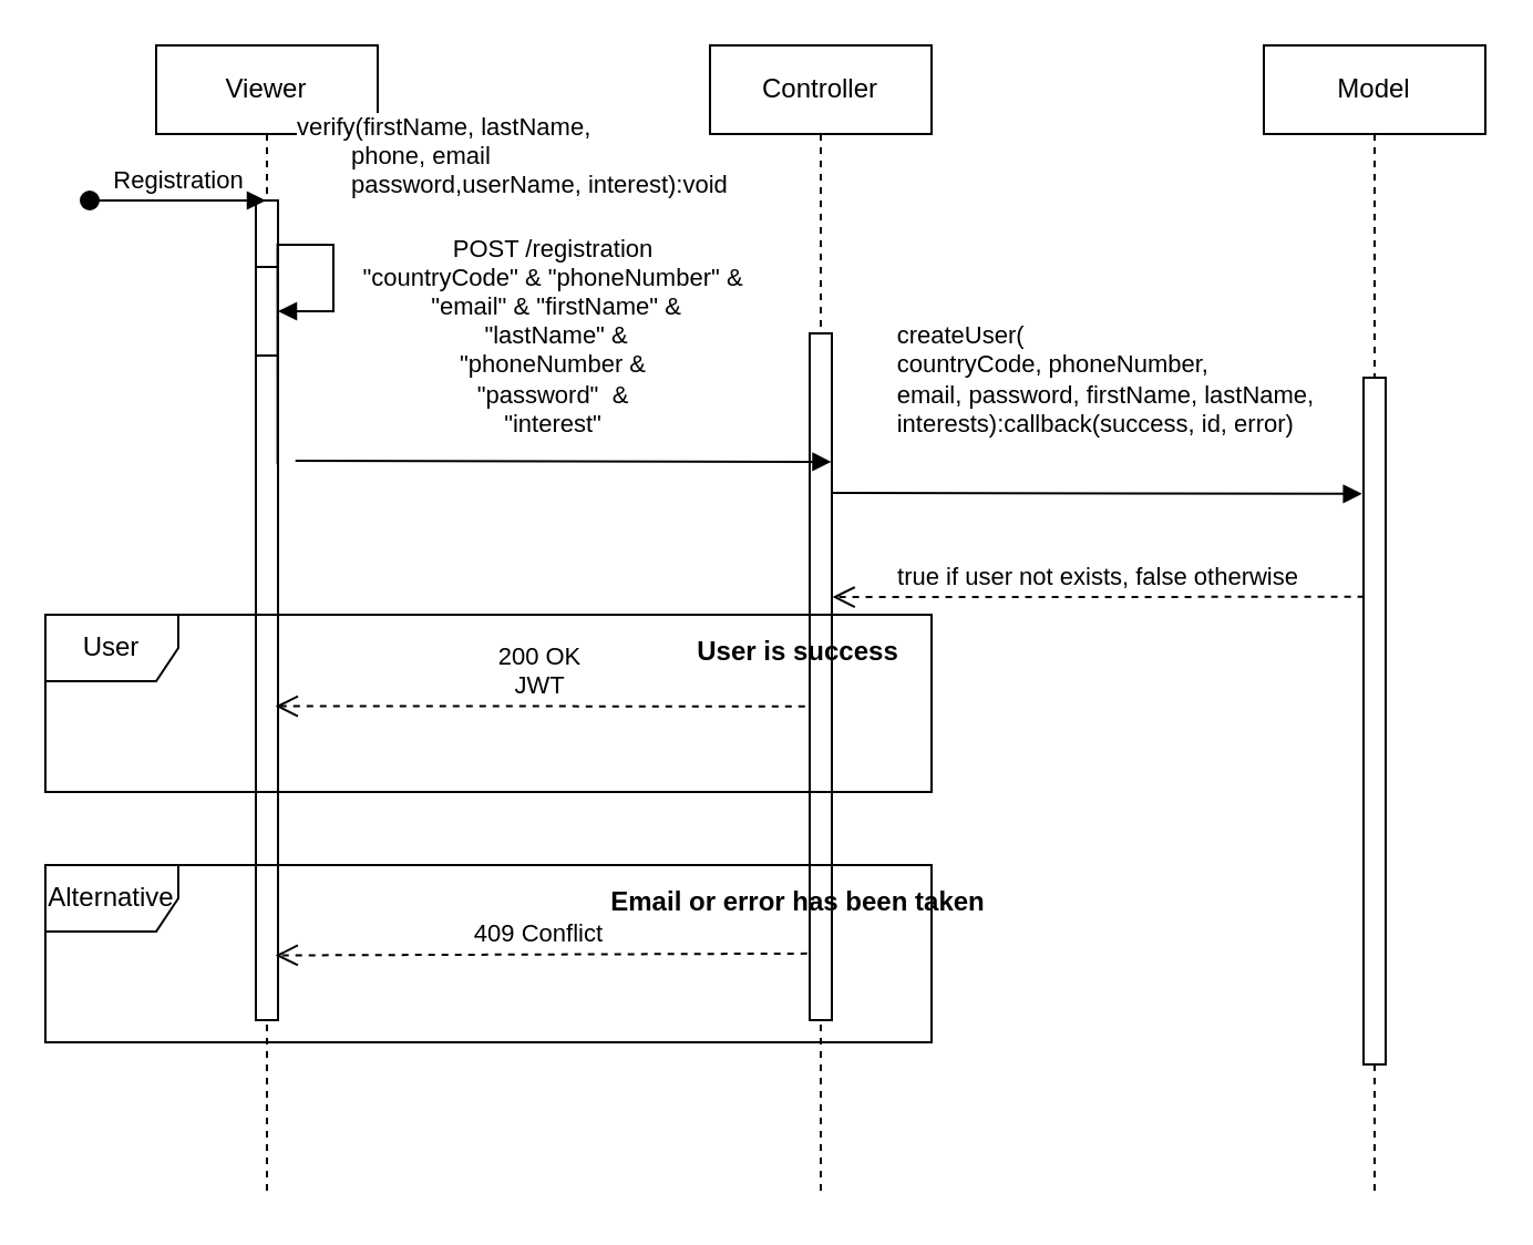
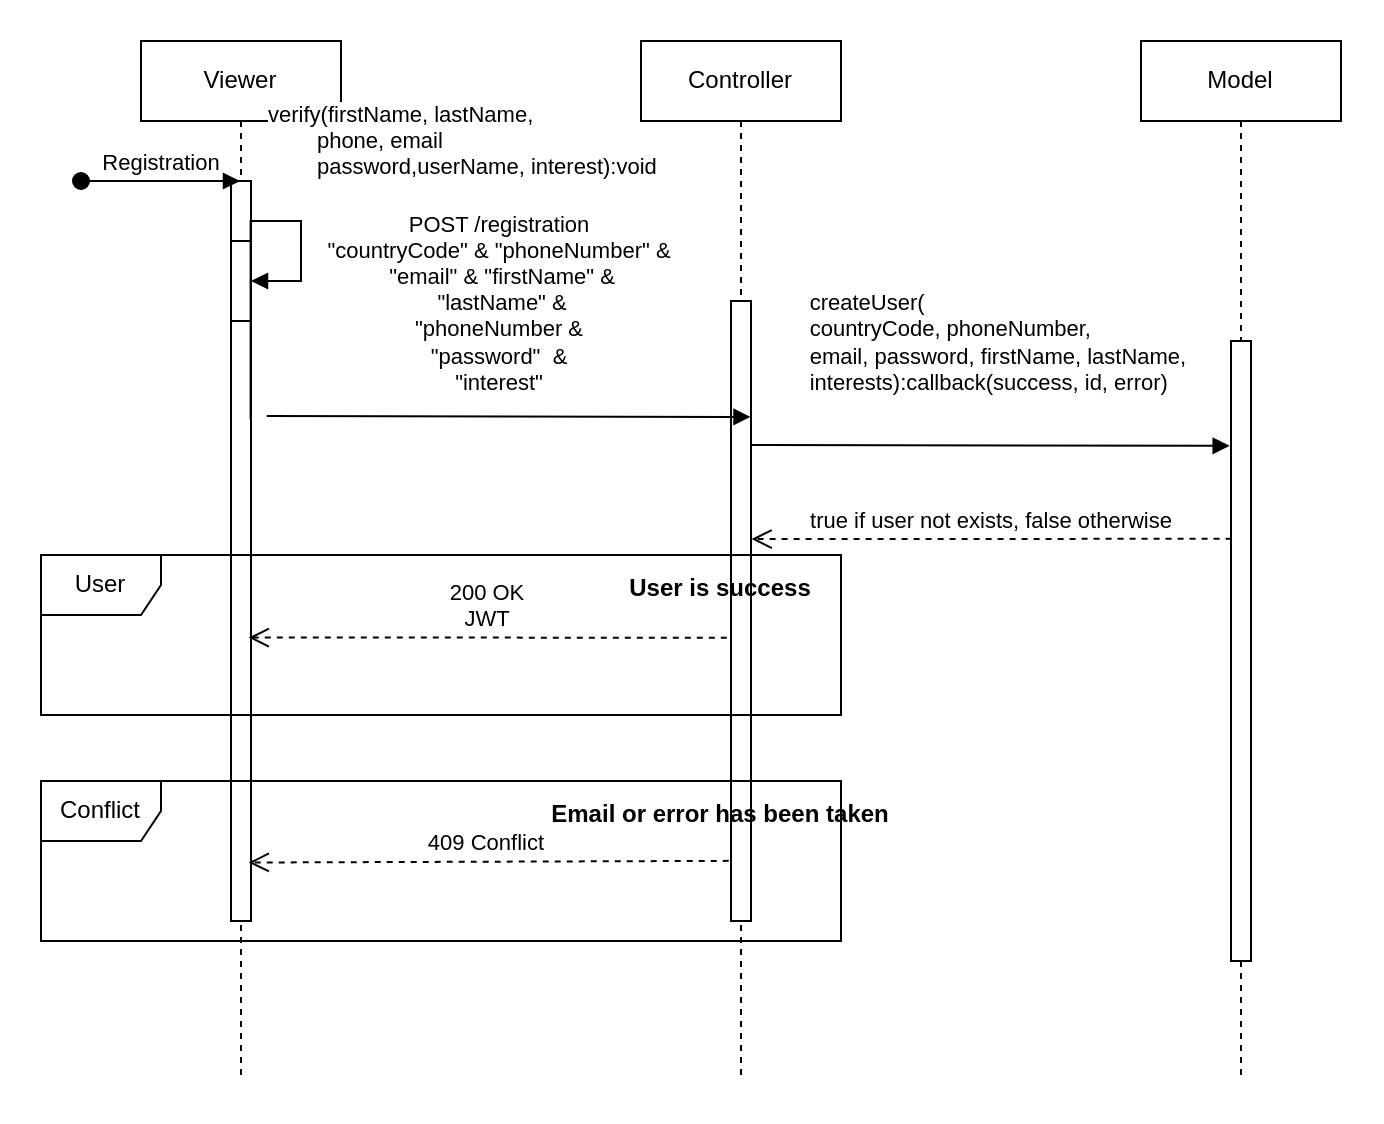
  <mxCell id="0" />
  <mxCell id="1" parent="0" />
  <mxCell id="2" value="Viewer" style="shape=umlLifeline;perimeter=lifelinePerimeter;whiteSpace=wrap;html=1;container=1;collapsible=0;recursiveResize=0;outlineConnect=0;" vertex="1" parent="1"><mxGeometry x="70" y="20" width="100" height="520" as="geometry" /></mxCell>
  <mxCell id="3" value="" style="html=1;points=[];perimeter=orthogonalPerimeter;" vertex="1" parent="2"><mxGeometry x="45" y="70" width="10" height="370" as="geometry" /></mxCell>
  <mxCell id="4" value="" style="html=1;points=[];perimeter=orthogonalPerimeter;" vertex="1" parent="2"><mxGeometry x="45" y="100" width="10" height="40" as="geometry" /></mxCell>
  <mxCell id="5" value="verify(firstName, lastName,&lt;br&gt;&lt;span style=&quot;white-space: pre&quot;&gt;&#09;&lt;/span&gt;phone, email&lt;br&gt;&lt;span style=&quot;white-space: pre&quot;&gt;&#09;&lt;/span&gt;password,userName, interest):void&amp;nbsp;" style="edgeStyle=orthogonalEdgeStyle;html=1;align=left;spacingLeft=2;endArrow=block;rounded=0;exitX=0.981;exitY=0.322;exitDx=0;exitDy=0;exitPerimeter=0;" edge="1" parent="2" source="3"><mxGeometry x="0.164" y="40" relative="1" as="geometry"><mxPoint x="60" y="170" as="sourcePoint" /><Array as="points"><mxPoint x="55" y="90" /><mxPoint x="80" y="90" /><mxPoint x="80" y="120" /><mxPoint x="55" y="120" /></Array><mxPoint x="55" y="120" as="targetPoint" /><mxPoint as="offset" /></mxGeometry></mxCell>
  <mxCell id="6" value="Controller" style="shape=umlLifeline;perimeter=lifelinePerimeter;whiteSpace=wrap;html=1;container=1;collapsible=0;recursiveResize=0;outlineConnect=0;" vertex="1" parent="1"><mxGeometry x="320" y="20" width="100" height="520" as="geometry" /></mxCell>
  <mxCell id="7" value="" style="html=1;points=[];perimeter=orthogonalPerimeter;" vertex="1" parent="6"><mxGeometry x="45" y="130" width="10" height="310" as="geometry" /></mxCell>
  <mxCell id="8" value="Model" style="shape=umlLifeline;perimeter=lifelinePerimeter;whiteSpace=wrap;html=1;container=1;collapsible=0;recursiveResize=0;outlineConnect=0;" vertex="1" parent="1"><mxGeometry x="570" y="20" width="100" height="520" as="geometry" /></mxCell>
  <mxCell id="9" value="" style="html=1;points=[];perimeter=orthogonalPerimeter;" vertex="1" parent="8"><mxGeometry x="45" y="150" width="10" height="310" as="geometry" /></mxCell>
  <mxCell id="10" value="Registration" style="html=1;verticalAlign=bottom;startArrow=oval;startFill=1;endArrow=block;startSize=8;rounded=0;" edge="1" parent="1" target="2"><mxGeometry width="60" relative="1" as="geometry"><mxPoint x="40" y="90" as="sourcePoint" /><mxPoint x="100" y="90" as="targetPoint" /></mxGeometry></mxCell>
  <mxCell id="11" value="POST /registration&lt;br&gt;&quot;countryCode&quot; &amp;amp; &quot;phoneNumber&quot; &amp;amp;&lt;br&gt;&amp;nbsp;&quot;email&quot; &amp;amp; &quot;firstName&quot; &amp;amp;&lt;br&gt;&amp;nbsp;&quot;lastName&quot; &amp;amp; &lt;br&gt;&quot;phoneNumber &amp;amp; &lt;br&gt;&quot;password&quot;&amp;nbsp; &amp;amp;&lt;br&gt;&quot;&lt;span style=&quot;text-align: left&quot;&gt;interest&quot;&lt;/span&gt;" style="html=1;verticalAlign=bottom;endArrow=block;rounded=0;exitX=0.886;exitY=0.608;exitDx=0;exitDy=0;exitPerimeter=0;entryX=0.076;entryY=0.187;entryDx=0;entryDy=0;entryPerimeter=0;" edge="1" parent="1"><mxGeometry x="-0.04" y="8" width="80" relative="1" as="geometry"><mxPoint x="132.86" y="207.48" as="sourcePoint" /><mxPoint x="374.76" y="207.97" as="targetPoint" /><mxPoint as="offset" /></mxGeometry></mxCell>
  <mxCell id="12" value="&lt;div style=&quot;text-align: left&quot;&gt;createUser(&lt;/div&gt;&lt;div style=&quot;text-align: left&quot;&gt;countryCode, phoneNumber,&amp;nbsp;&lt;/div&gt;&lt;div style=&quot;text-align: left&quot;&gt;email, password, firstName, lastName,&amp;nbsp;&lt;/div&gt;&lt;div style=&quot;text-align: left&quot;&gt;interests):callback(success, id, error)&lt;/div&gt;" style="html=1;verticalAlign=bottom;endArrow=block;rounded=0;exitX=1.029;exitY=0.187;exitDx=0;exitDy=0;exitPerimeter=0;entryX=-0.067;entryY=0.169;entryDx=0;entryDy=0;entryPerimeter=0;" edge="1" parent="1" target="9"><mxGeometry x="0.043" y="22" width="80" relative="1" as="geometry"><mxPoint x="375.29" y="221.97" as="sourcePoint" /><mxPoint x="590" y="222" as="targetPoint" /><mxPoint as="offset" /></mxGeometry></mxCell>
  <mxCell id="13" value="true if user not exists, false otherwise" style="html=1;verticalAlign=bottom;endArrow=open;dashed=1;endSize=8;rounded=0;exitX=0.029;exitY=0.319;exitDx=0;exitDy=0;exitPerimeter=0;entryX=1.029;entryY=0.384;entryDx=0;entryDy=0;entryPerimeter=0;" edge="1" parent="1" source="9" target="7"><mxGeometry relative="1" as="geometry"><mxPoint x="230" y="290" as="sourcePoint" /><mxPoint x="150" y="290" as="targetPoint" /></mxGeometry></mxCell>
  <mxCell id="14" value="User" style="shape=umlFrame;whiteSpace=wrap;html=1;" vertex="1" parent="1"><mxGeometry x="20" y="277" width="400" height="80" as="geometry" /></mxCell>
- <mxCell id="15" value="Alternative" style="shape=umlFrame;whiteSpace=wrap;html=1;" vertex="1" parent="1"><mxGeometry x="20" y="390" width="400" height="80" as="geometry" /></mxCell>
+ <mxCell id="15" value="Conflict" style="shape=umlFrame;whiteSpace=wrap;html=1;" vertex="1" parent="1"><mxGeometry x="20" y="390" width="400" height="80" as="geometry" /></mxCell>
  <mxCell id="16" value="200 OK&lt;br&gt;JWT" style="html=1;verticalAlign=bottom;endArrow=open;dashed=1;endSize=8;rounded=0;entryX=0.886;entryY=0.617;entryDx=0;entryDy=0;entryPerimeter=0;exitX=-0.21;exitY=0.543;exitDx=0;exitDy=0;exitPerimeter=0;" edge="1" parent="1" source="7" target="3"><mxGeometry relative="1" as="geometry"><mxPoint x="360" y="320" as="sourcePoint" /><mxPoint x="120" y="319.67" as="targetPoint" /></mxGeometry></mxCell>
  <mxCell id="17" value="409 Conflict&amp;nbsp;" style="html=1;verticalAlign=bottom;endArrow=open;dashed=1;endSize=8;rounded=0;exitX=-0.114;exitY=0.903;exitDx=0;exitDy=0;exitPerimeter=0;entryX=0.886;entryY=0.921;entryDx=0;entryDy=0;entryPerimeter=0;" edge="1" parent="1" source="7" target="3"><mxGeometry relative="1" as="geometry"><mxPoint x="340" y="430" as="sourcePoint" /><mxPoint x="130" y="430" as="targetPoint" /></mxGeometry></mxCell>
  <mxCell id="18" value="User is success" style="text;align=center;fontStyle=1;verticalAlign=middle;spacingLeft=3;spacingRight=3;strokeColor=none;rotatable=0;points=[[0,0.5],[1,0.5]];portConstraint=eastwest;" vertex="1" parent="1"><mxGeometry x="320" y="280" width="80" height="26" as="geometry" /></mxCell>
  <mxCell id="19" value="Email or error has been taken&#10;" style="text;align=center;fontStyle=1;verticalAlign=middle;spacingLeft=3;spacingRight=3;strokeColor=none;rotatable=0;points=[[0,0.5],[1,0.5]];portConstraint=eastwest;" vertex="1" parent="1"><mxGeometry x="320" y="400" width="80" height="26" as="geometry" /></mxCell>
